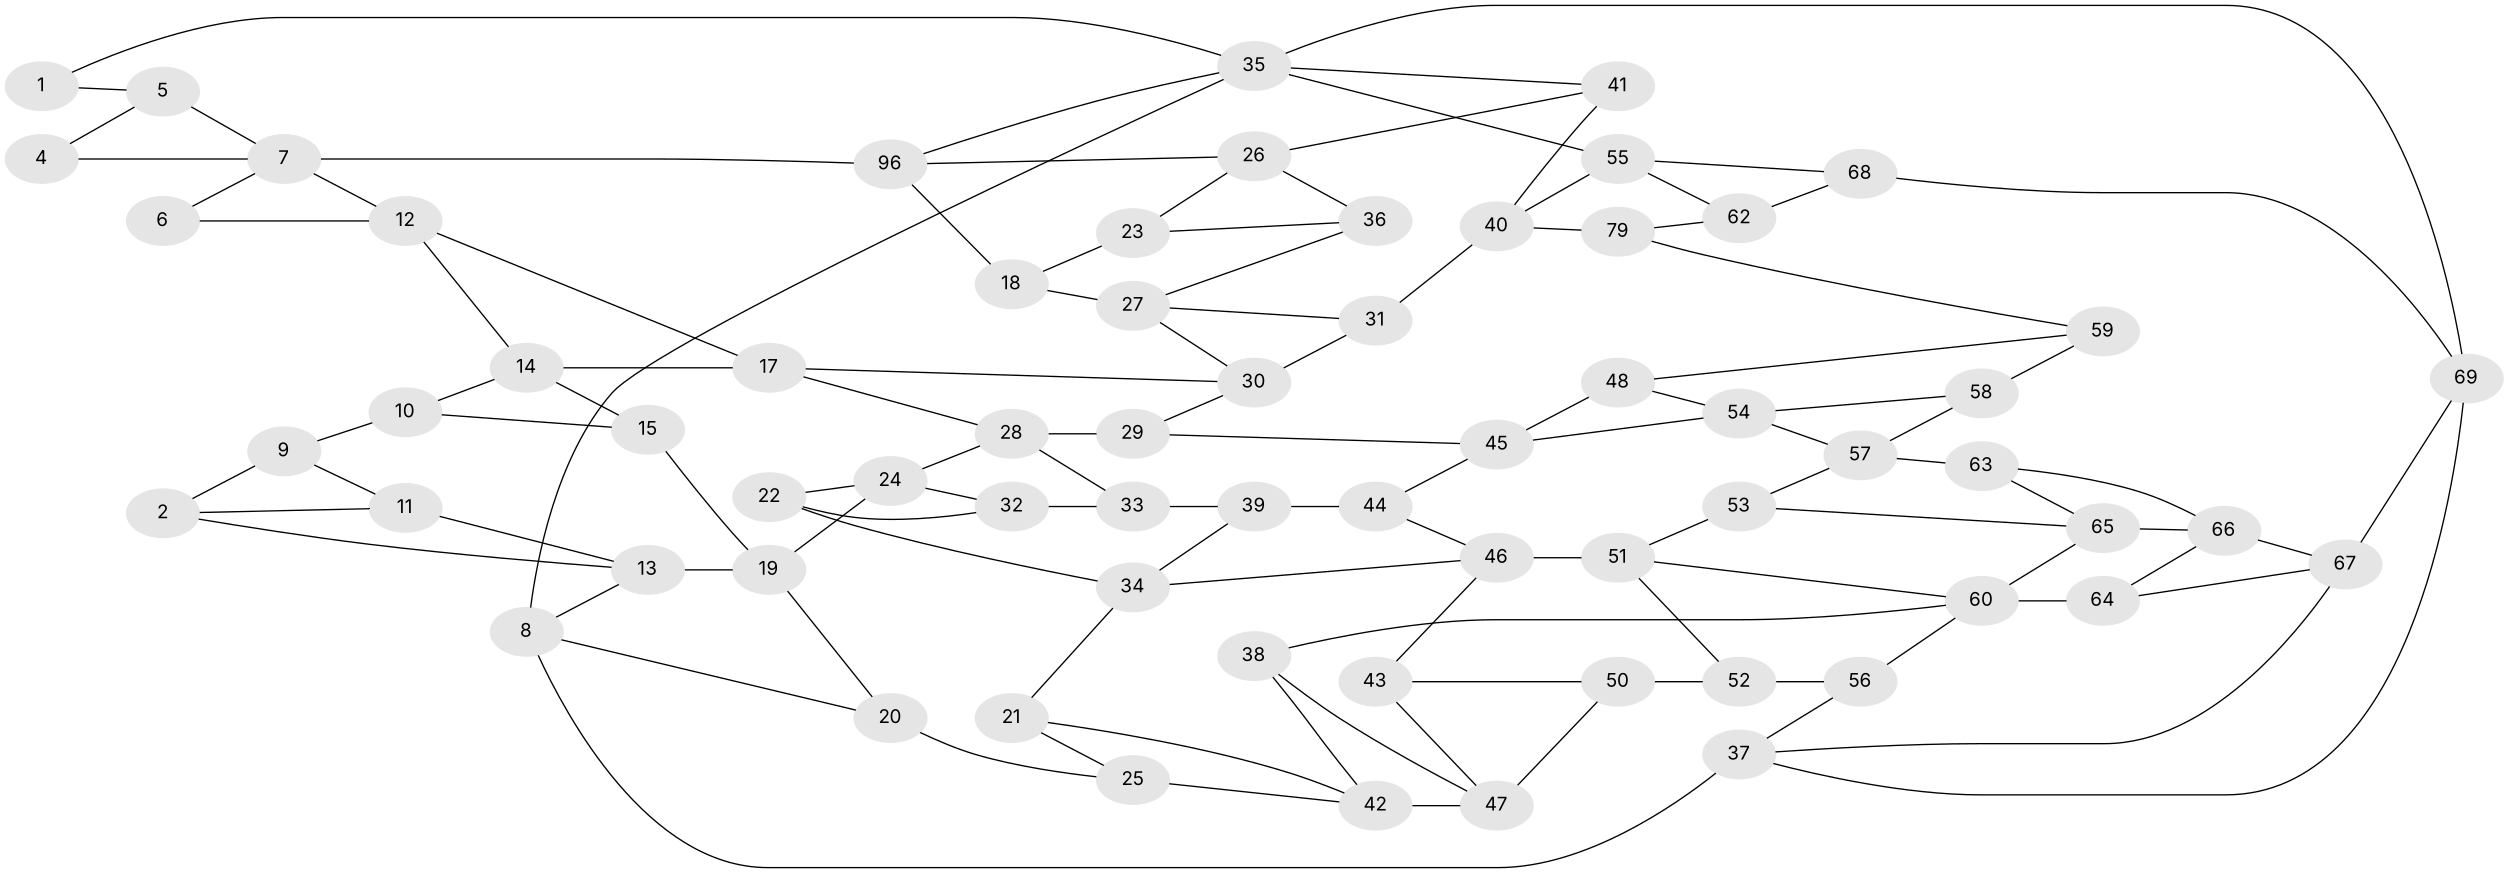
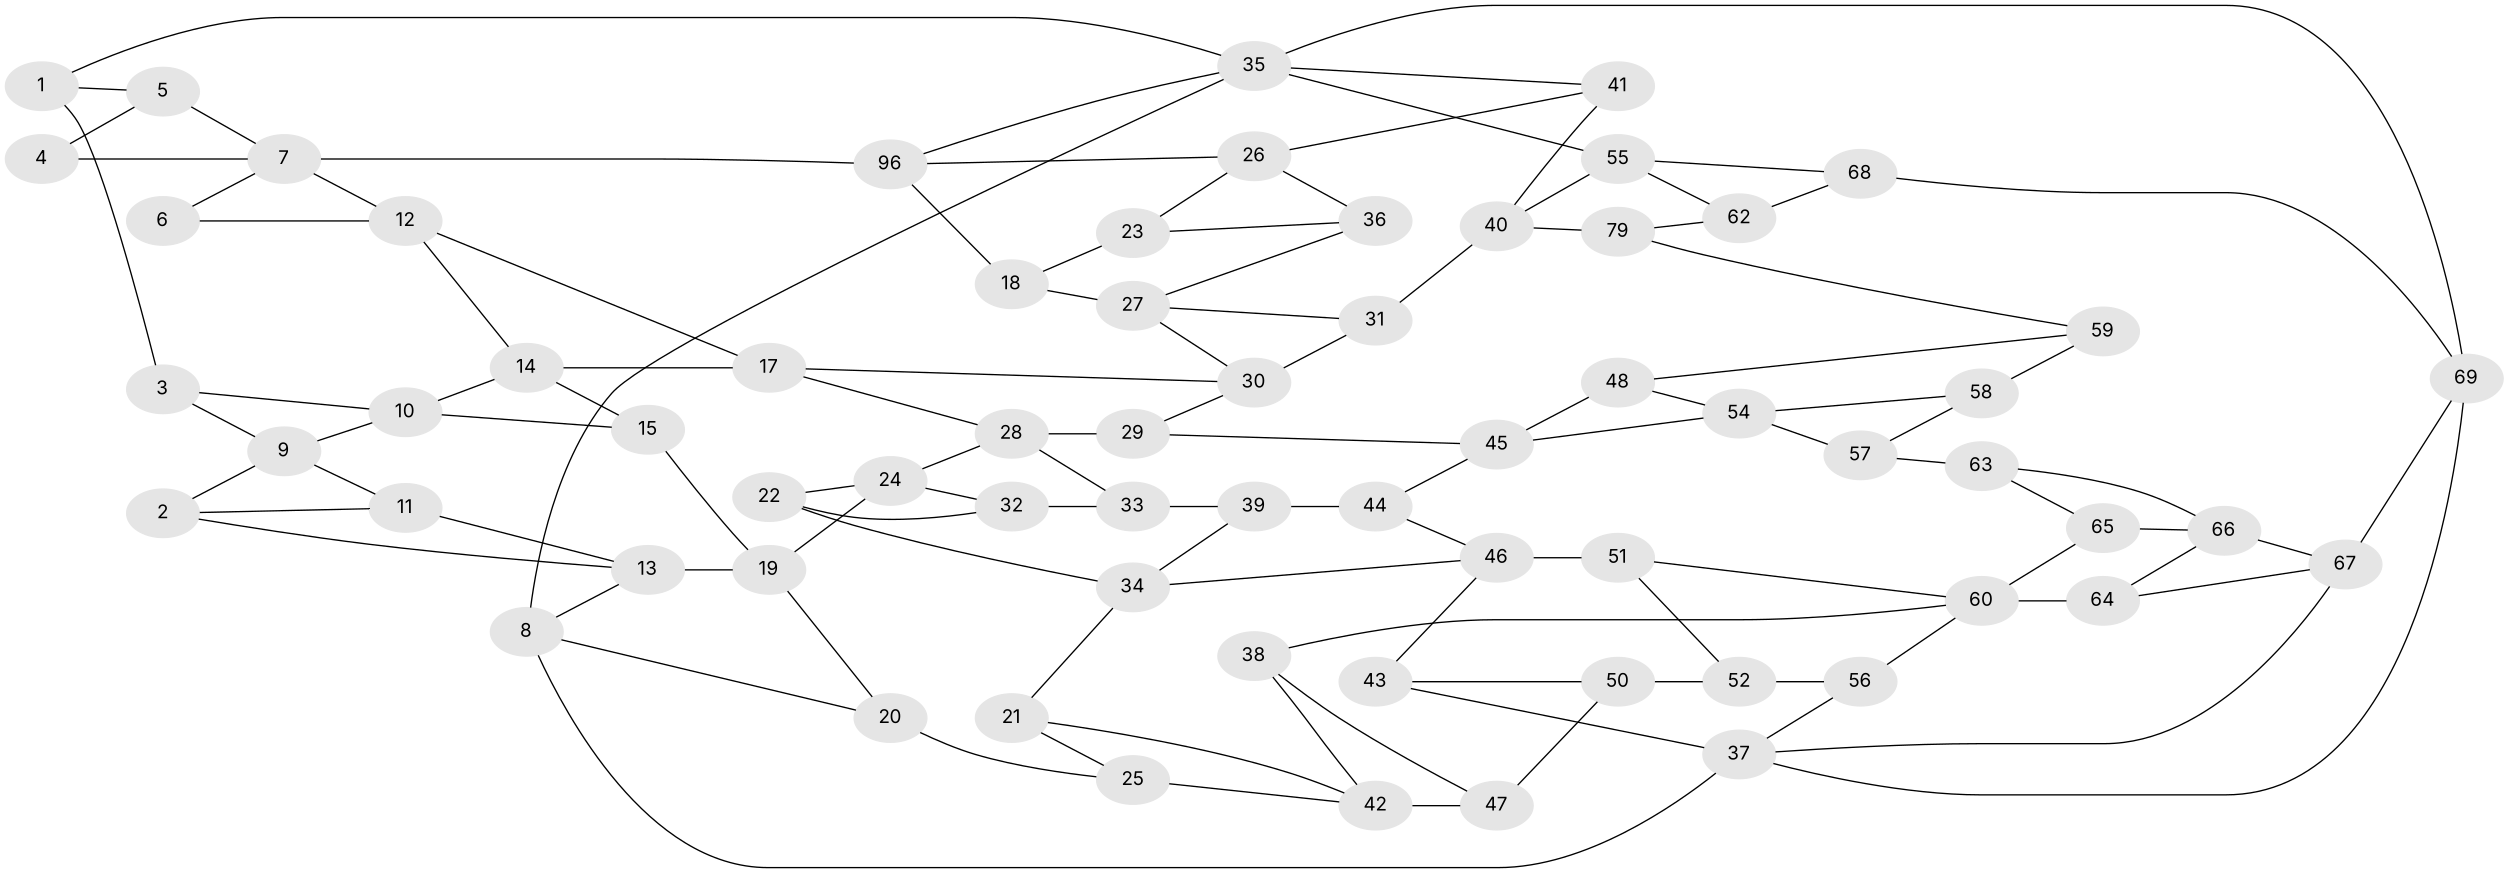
  graph {
    fontname=Inter
    rankdir=LR
    node [color=gray90 fontname=Inter style=filled]
    edge [fontname=Inter weight=1.0]
    1
+   3
    5
    35
    9
    10
    7
    41
    55
    69
    2
    11
    13
    19
    14
    15
    4
    6
    12
    n20 [label=96]
    17
    18
    26
    8
    20
    37
    25
    56
    67
    28
    30
    24
    23
    27
    36
    29
    33
    31
    32
    42
    21
    34
    39
    46
    47
    22
    40
    45
    48
    54
    n51 [label=79]
    44
    51
    62
    68
    60
    38
    50
    59
    43
    52
    57
    58
-   53
    65
    64
    63
    66
+   1 -- 3
    1 -- 5 [weight=2.0]
    1 -- 35
+   3 -- 9
+   3 -- 10
    5 -- 7
    35 -- 41
    35 -- 55
    35 -- 69
    9 -- 10
    9 -- 11
    10 -- 14
    10 -- 15
    7 -- 12
    7 -- n20
    55 -- 62
    55 -- 68 [weight=2.0]
    2 -- 9
    2 -- 11
    2 -- 13
    11 -- 13 [weight=2.0]
    13 -- 19
    19 -- 20
    19 -- 24
    14 -- 15
    14 -- 17
    15 -- 19
    4 -- 5
    4 -- 7 [weight=2.0]
    6 -- 7
    6 -- 12
    12 -- 14
    12 -- 17
    n20 -- 35
    n20 -- 18
    n20 -- 26
    17 -- 28
    17 -- 30
    18 -- 23 [weight=2.0]
    18 -- 27
    26 -- 41
    26 -- 36
    8 -- 35
    8 -- 13 [weight=2.0]
    8 -- 20
    8 -- 37
    20 -- 25 [weight=2.0]
    37 -- 69
    37 -- 56
    37 -- 67
    25 -- 42
    56 -- 60
    67 -- 69
    28 -- 29
    28 -- 33
    30 -- 31
    24 -- 28
    24 -- 32
    23 -- 26
    23 -- 36
    27 -- 30
    27 -- 36
    27 -- 31
    29 -- 30
    29 -- 45
    33 -- 39 [weight=3.0]
    31 -- 40
    32 -- 33 [weight=2.0]
    42 -- 47
    21 -- 25
    21 -- 42
    21 -- 34
    34 -- 39
    34 -- 46
    39 -- 44
    46 -- 51
    47 -- 50
    22 -- 24
    22 -- 32
    22 -- 34
    40 -- 41
    40 -- 55
    40 -- n51
    45 -- 48
    45 -- 54
    48 -- 54
    48 -- 59
    54 -- 57
    54 -- 58
    n51 -- 62
    n51 -- 59
    44 -- 46
    44 -- 45
    51 -- 60
    51 -- 52
-   51 -- 53
    62 -- 68
    68 -- 69
    60 -- 65
    60 -- 64
    38 -- 42
    38 -- 47
    38 -- 60
    50 -- 52 [weight=2.0]
    43 -- 46
-   43 -- 47
+   43 -- 37
    43 -- 50
    52 -- 56
    57 -- 58
    57 -- 63
    58 -- 59
-   53 -- 57
-   53 -- 65
    65 -- 66
    64 -- 67
    64 -- 66
    63 -- 65
    63 -- 66
    66 -- 67
  }
